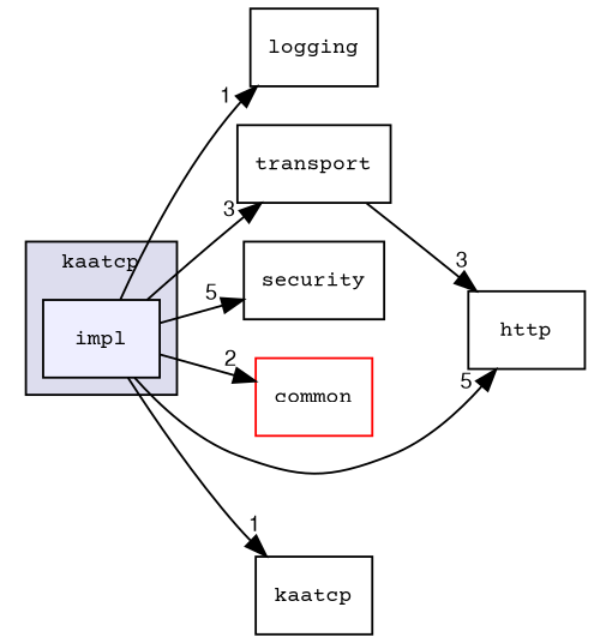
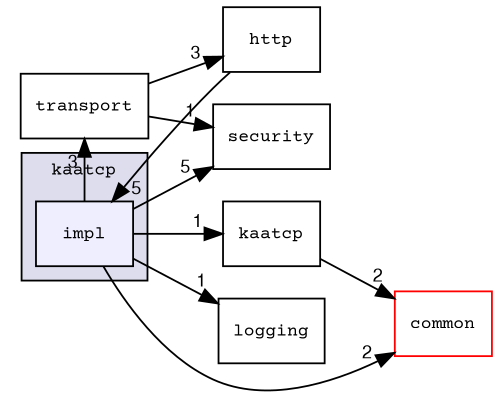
  digraph {
    compound=true
    fontname="Courier Prime"
    rankdir=LR
    node [fontname="Courier Prime" fontsize=10 shape=box]
    edge [fontname="Courier Prime" headlabel=1 labeldistance=1.5 labelfontname=FreeSans labelfontsize=10]
    n1 [fillcolor="#eeeeff" label=impl pencolor=black style=filled]
    n2 [label=logging]
    n3 [label=transport]
    n4 [label=security]
    n5 [color=red label=common]
    n6 [label=http]
    n7 [label=kaatcp]
    subgraph cluster_1 {
      bgcolor="#ddddee"
      fontsize=10
      label=kaatcp
      pencolor=black
      n1
    }
    n1 -> n2
    n1 -> n3 [headlabel=3]
    n1 -> n4 [headlabel=5]
    n1 -> n5 [headlabel=2]
-   n1 -> n6 [headlabel=5]
+   n6 -> n1 [headlabel=5]
    n1 -> n7
+   n3 -> n4
    n3 -> n6 [headlabel=3]
+   n7 -> n5 [headlabel=2]
  }
